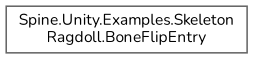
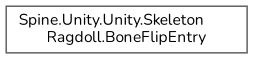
  digraph {
    rankdir=LR
    fontname=Nunito
-   n1 [color=grey40 fillcolor=white fontname=Nunito fontsize=10 height=0.2 label="Spine.Unity.Examples.Skeleton\lRagdoll.BoneFlipEntry" shape=box style=filled width=0.4]
+   n1 [color=grey40 fillcolor=white fontname=Nunito fontsize=10 height=0.2 label="Spine.Unity.Unity.Skeleton\lRagdoll.BoneFlipEntry" shape=box style=filled width=0.4]
  }
